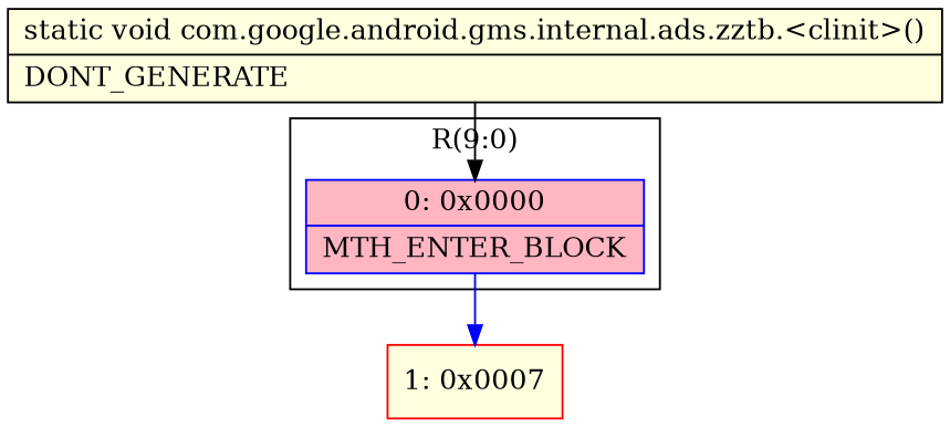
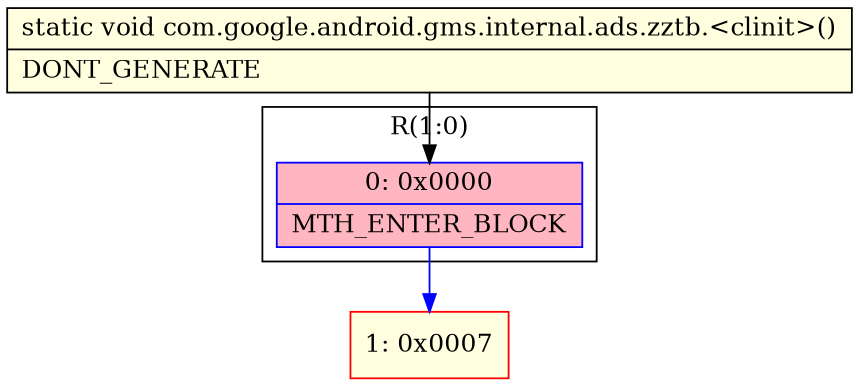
  digraph {
    node [shape=record style=filled fillcolor=lightyellow]
    n1 [color=blue label="{0\:\ 0x0000|MTH_ENTER_BLOCK\l}" fillcolor=lightpink]
    n2 [color=red label="{1\:\ 0x0007}"]
    n3 [label="{static void com.google.android.gms.internal.ads.zztb.\<clinit\>()  | DONT_GENERATE\l}"]
    subgraph cluster_1 {
-     label="R(9:0)"
+     label="R(1:0)"
      n1
    }
    n1 -> n2 [color=blue]
    n3 -> n1 [color=black]
  }
